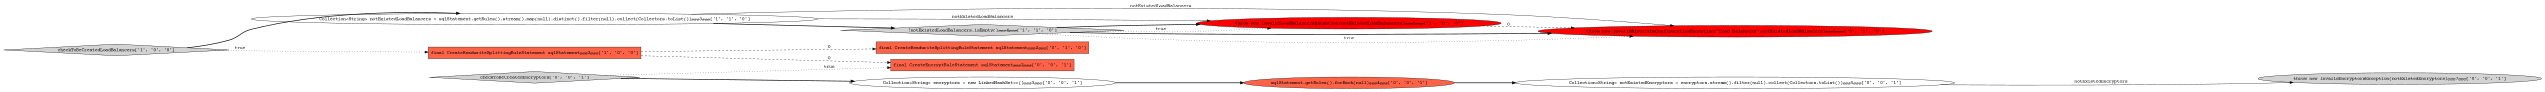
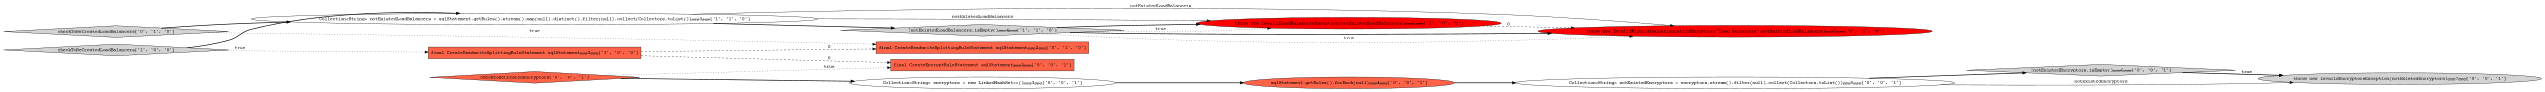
  digraph {
    fontname="Courier Prime"
    rankdir=LR
    node [fillcolor=lightgray fontname="Courier Prime" shape=ellipse style=filled]
    edge [fontname="Courier Prime" style=bold]
    n1 [label="!notExistedLoadBalancers.isEmpty()@@@4@@@['1', '1', '0']" shape=diamond]
    n2 [fillcolor=red label="throw new InvalidLoadBalancersException(notExistedLoadBalancers)@@@5@@@['1', '0', '0']"]
    n3 [fillcolor=red label="throw new InvalidAlgorithmConfigurationException(\"Load balancers\",notExistedLoadBalancers)@@@5@@@['0', '1', '0']"]
    n4 [fillcolor=tomato label="final CreateReadwriteSplittingRuleStatement sqlStatement@@@2@@@['1', '0', '0']" shape=box]
    n5 [fillcolor=tomato label="final CreateEncryptRuleStatement sqlStatement@@@2@@@['0', '0', '1']" shape=box]
    n6 [fillcolor=tomato label="final CreateReadwriteSplittingRuleStatement sqlStatement@@@2@@@['0', '1', '0']" shape=box]
+   n7 [label="!notExistedEncryptors.isEmpty()@@@6@@@['0', '0', '1']" shape=diamond]
    n8 [label="throw new InvalidEncryptorsException(notExistedEncryptors)@@@7@@@['0', '0', '1']"]
-   n9 [label="checkToBeCreatedEncryptors['0', '0', '1']" shape=diamond]
+   n9 [fillcolor=tomato label="checkToBeCreatedEncryptors['0', '0', '1']" shape=diamond]
    n10 [fillcolor=white label="Collection<String> encryptors = new LinkedHashSet<>()@@@3@@@['0', '0', '1']"]
    n11 [fillcolor=tomato label="sqlStatement.getRules().forEach(null)@@@4@@@['0', '0', '1']"]
    n12 [fillcolor=white label="Collection<String> notExistedEncryptors = encryptors.stream().filter(null).collect(Collectors.toList())@@@5@@@['0', '0', '1']"]
+   n13 [label="checkToBeCreatedLoadBalancers['0', '1', '0']" shape=diamond]
    n14 [fillcolor=white label="Collection<String> notExistedLoadBalancers = sqlStatement.getRules().stream().map(null).distinct().filter(null).collect(Collectors.toList())@@@3@@@['1', '1', '0']"]
    n15 [label="checkToBeCreatedLoadBalancers['1', '0', '0']" shape=diamond]
    n1 -> n2
    n1 -> n2 [label=true style=dotted]
    n1 -> n3
    n1 -> n3 [label=true style=dotted]
    n2 -> n3 [label=0 style=dashed]
    n4 -> n5 [label=0 style=dashed]
    n4 -> n6 [label=0 style=dashed]
+   n7 -> n8 [label=true style=dotted]
+   n7 -> n8
    n9 -> n5 [label=true style=dotted]
    n9 -> n10
    n10 -> n11
    n11 -> n12
+   n12 -> n7
    n12 -> n8 [label=notExistedEncryptors style=solid]
+   n13 -> n6 [label=true style=dotted]
+   n13 -> n14
    n14 -> n1
    n14 -> n2 [label=notExistedLoadBalancers style=solid]
    n14 -> n3 [label=notExistedLoadBalancers style=solid]
    n15 -> n4 [label=true style=dotted]
    n15 -> n14
  }
